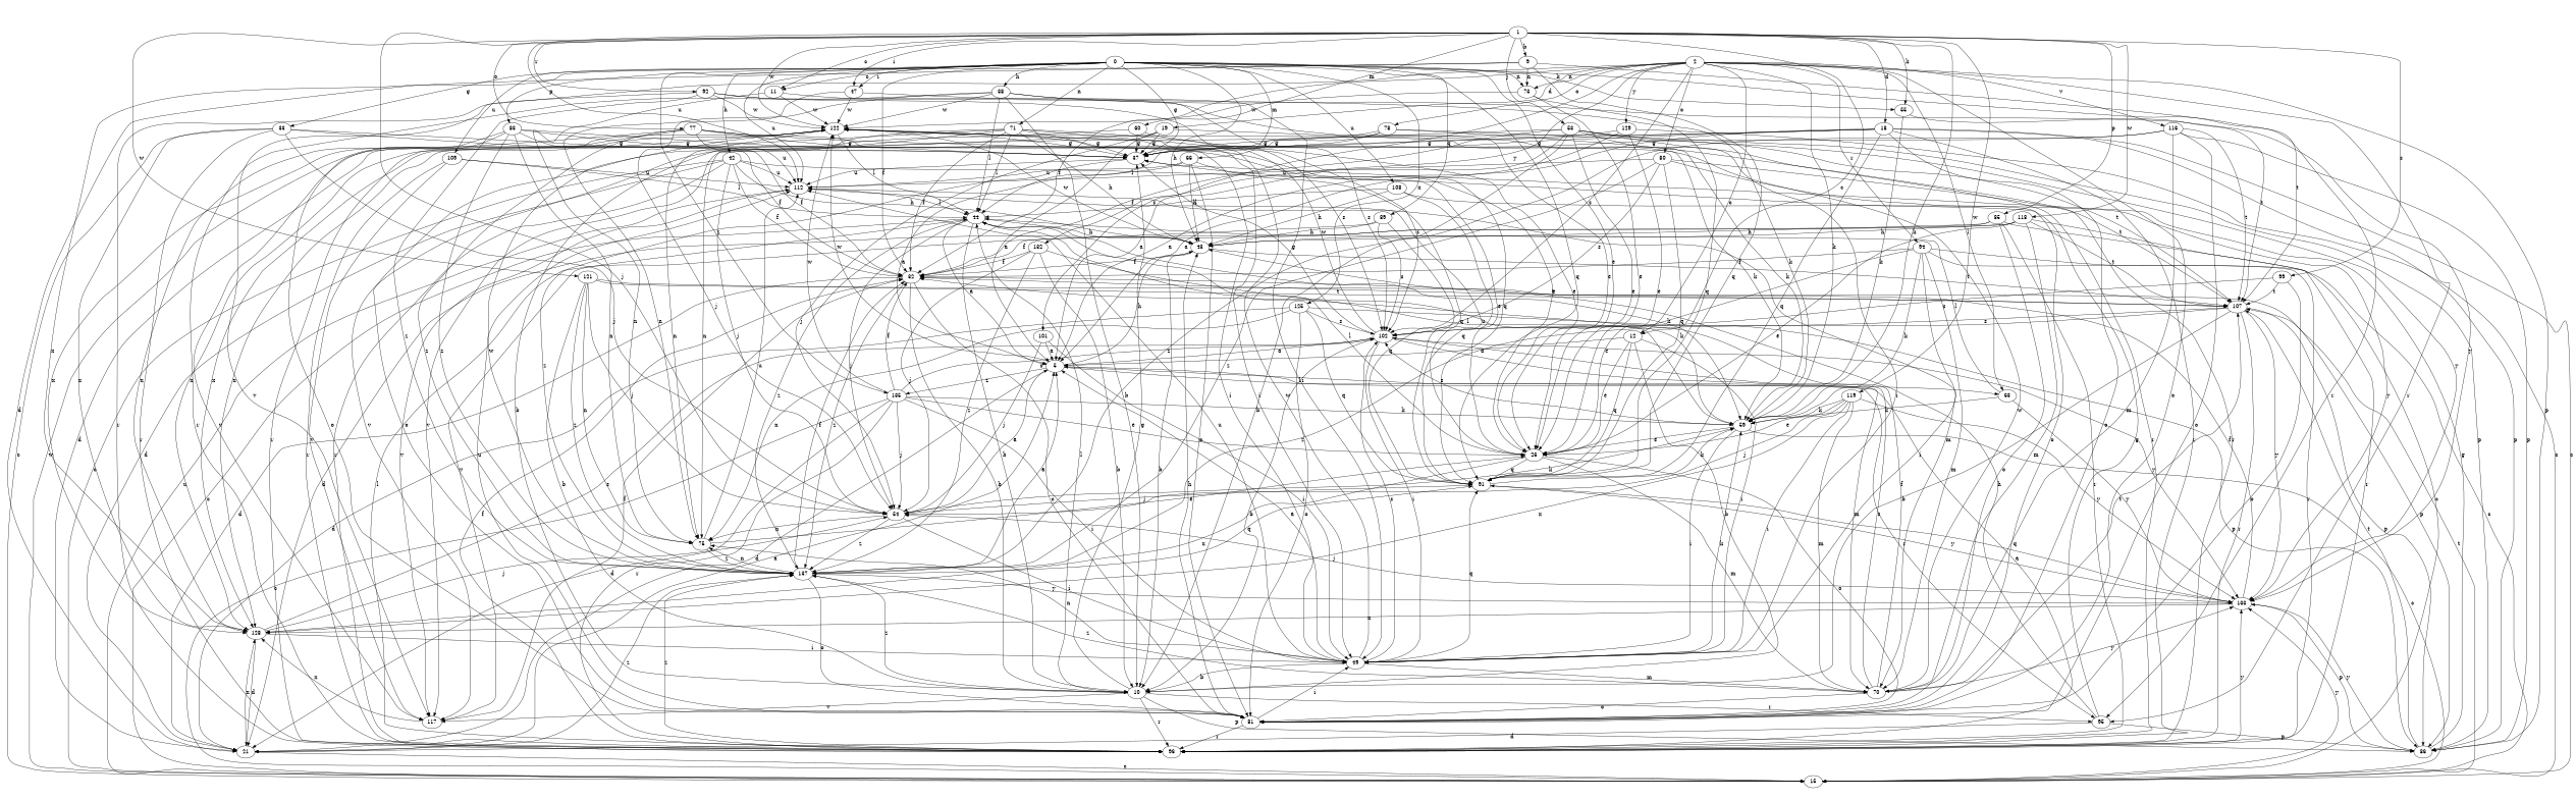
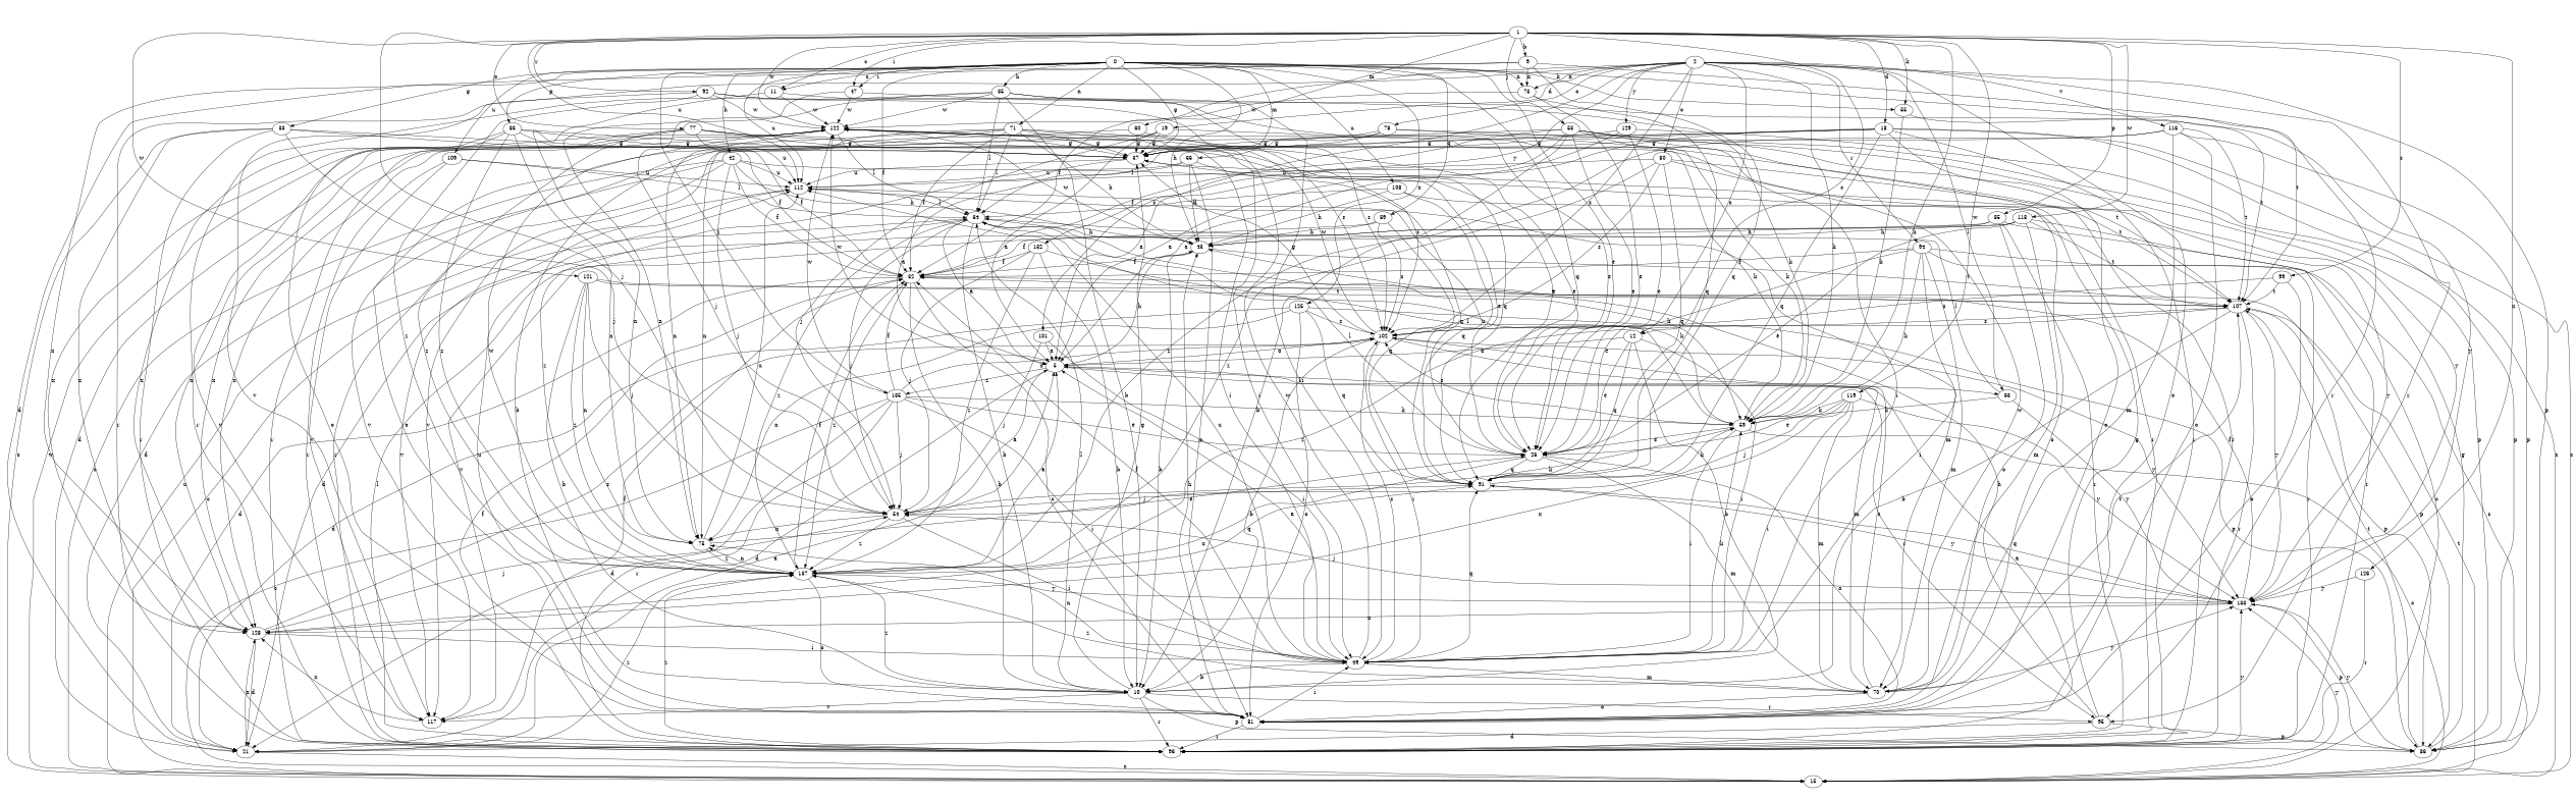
  strict digraph {
    0
    11
    26
    32
    33
    37
-   38
+   38 [label=35]
    42
    43
    47
    55
    66
    71
    73
    83
    89
    91
    107
    108
    109
    112
    125
    135
    122
    102
    75
    81
    128
-   64 [label=44]
+   64
    70
    21
    10
    137
    54
    96
    15
    49
    133
    59
    5
    117
    86
    1
    9
    12
    18
    53
    n48 [label=60]
    77
    85
    92
    99
    118
    119
    121
+   126
    95
    2
    19
    63
    78
    80
    n63 [label=94]
    101
    116
    129
    132
    0 -> 11 [label=c]
    0 -> 26 [label=e]
    0 -> 32 [label=f]
    0 -> 33 [label=g]
    0 -> 37 [label=g]
    0 -> 38 [label=h]
    0 -> 42 [label=h]
    0 -> 43 [label=h]
    0 -> 47 [label=i]
    0 -> 55 [label=k]
    0 -> 66 [label=m]
    0 -> 71 [label=n]
    0 -> 73 [label=n]
    0 -> 83 [label=p]
    0 -> 89 [label=q]
    0 -> 91 [label=q]
    0 -> 107 [label=t]
    0 -> 108 [label=u]
    0 -> 109 [label=u]
    0 -> 112 [label=u]
    0 -> 125 [label=x]
    0 -> 135 [label=z]
    11 -> 122 [label=w]
    11 -> 102 [label=s]
    11 -> 75 [label=n]
    26 -> 91 [label=q]
    26 -> 112 [label=u]
    26 -> 81 [label=o]
    26 -> 128 [label=x]
    26 -> 64 [label=l]
    26 -> 70 [label=m]
    32 -> 107 [label=t]
    32 -> 81 [label=c]
    32 -> 21 [label=d]
    32 -> 10 [label=b]
    32 -> 137 [label=z]
    33 -> 32 [label=f]
    33 -> 37 [label=g]
    33 -> 128 [label=x]
    33 -> 54 [label=j]
    33 -> 96 [label=r]
    33 -> 15 [label=c]
    37 -> 112 [label=u]
    37 -> 137 [label=z]
    38 -> 122 [label=w]
    38 -> 64 [label=l]
    38 -> 10 [label=b]
    38 -> 54 [label=j]
    38 -> 96 [label=r]
    38 -> 49 [label=i]
    38 -> 133 [label=y]
    42 -> 26 [label=e]
    42 -> 32 [label=f]
    42 -> 43 [label=h]
    42 -> 112 [label=u]
    42 -> 21 [label=d]
    42 -> 54 [label=j]
    42 -> 96 [label=r]
    42 -> 15 [label=c]
    43 -> 32 [label=f]
    43 -> 107 [label=t]
    43 -> 122 [label=w]
    43 -> 10 [label=b]
    47 -> 122 [label=w]
    47 -> 75 [label=n]
    47 -> 59 [label=k]
    55 -> 107 [label=t]
    55 -> 59 [label=k]
    66 -> 43 [label=h]
    66 -> 91 [label=q]
    66 -> 112 [label=u]
    66 -> 81 [label=o]
    66 -> 5 [label=a]
    71 -> 32 [label=f]
    71 -> 37 [label=g]
    71 -> 43 [label=h]
    71 -> 102 [label=s]
    71 -> 81 [label=o]
    71 -> 128 [label=x]
    71 -> 64 [label=l]
    71 -> 10 [label=b]
    71 -> 59 [label=k]
    73 -> 26 [label=e]
    73 -> 91 [label=q]
    73 -> 122 [label=w]
    83 -> 26 [label=e]
    83 -> 32 [label=f]
    83 -> 37 [label=g]
    83 -> 75 [label=n]
    83 -> 81 [label=o]
    83 -> 128 [label=x]
    83 -> 137 [label=z]
    89 -> 43 [label=h]
    89 -> 91 [label=q]
    89 -> 102 [label=s]
    89 -> 117 [label=v]
    91 -> 54 [label=j]
    91 -> 133 [label=y]
    91 -> 59 [label=k]
    107 -> 102 [label=s]
    107 -> 10 [label=b]
    107 -> 137 [label=z]
    107 -> 96 [label=r]
    107 -> 133 [label=y]
    107 -> 86 [label=p]
    108 -> 43 [label=h]
    108 -> 91 [label=q]
    108 -> 64 [label=l]
    108 -> 133 [label=y]
    109 -> 112 [label=u]
    109 -> 64 [label=l]
    109 -> 96 [label=r]
    109 -> 117 [label=v]
    112 -> 64 [label=l]
    112 -> 70 [label=m]
    112 -> 117 [label=v]
    125 -> 91 [label=q]
    125 -> 102 [label=s]
    125 -> 75 [label=n]
    125 -> 81 [label=o]
    125 -> 21 [label=d]
    125 -> 86 [label=p]
    135 -> 26 [label=e]
    135 -> 32 [label=f]
    135 -> 122 [label=w]
    135 -> 102 [label=s]
    135 -> 21 [label=d]
    135 -> 54 [label=j]
    135 -> 96 [label=r]
    135 -> 15 [label=c]
    135 -> 49 [label=i]
    135 -> 59 [label=k]
    122 -> 37 [label=g]
    122 -> 75 [label=n]
    122 -> 64 [label=l]
    122 -> 21 [label=d]
    122 -> 96 [label=r]
    122 -> 49 [label=i]
    102 -> 37 [label=g]
    102 -> 122 [label=w]
    102 -> 70 [label=m]
    102 -> 10 [label=b]
    102 -> 49 [label=i]
    102 -> 133 [label=y]
    102 -> 5 [label=a]
    75 -> 26 [label=e]
    75 -> 112 [label=u]
    75 -> 137 [label=z]
    81 -> 43 [label=h]
    81 -> 112 [label=u]
    81 -> 96 [label=r]
    81 -> 49 [label=i]
    128 -> 102 [label=s]
    128 -> 21 [label=d]
    128 -> 54 [label=j]
    128 -> 49 [label=i]
    64 -> 43 [label=h]
    64 -> 10 [label=b]
    64 -> 137 [label=z]
    64 -> 54 [label=j]
    64 -> 15 [label=c]
    64 -> 59 [label=k]
    64 -> 5 [label=a]
    70 -> 107 [label=t]
    70 -> 122 [label=w]
    70 -> 102 [label=s]
    70 -> 81 [label=o]
    70 -> 137 [label=z]
    70 -> 133 [label=y]
    21 -> 128 [label=x]
    21 -> 137 [label=z]
    21 -> 15 [label=c]
    21 -> 5 [label=a]
    10 -> 37 [label=g]
    10 -> 64 [label=l]
    10 -> 137 [label=z]
    10 -> 96 [label=r]
    10 -> 117 [label=v]
    10 -> 86 [label=p]
    10 -> 95 [label=r]
    137 -> 32 [label=f]
    137 -> 91 [label=q]
    137 -> 122 [label=w]
    137 -> 75 [label=n]
    137 -> 81 [label=o]
    137 -> 133 [label=y]
    137 -> 5 [label=a]
    54 -> 75 [label=n]
    54 -> 137 [label=z]
    54 -> 49 [label=i]
    54 -> 59 [label=k]
    54 -> 5 [label=a]
    96 -> 32 [label=f]
    96 -> 64 [label=l]
    96 -> 137 [label=z]
    96 -> 133 [label=y]
    96 -> 5 [label=a]
    15 -> 107 [label=t]
    15 -> 112 [label=u]
    15 -> 122 [label=w]
    15 -> 133 [label=y]
-   70 -> 32 [label=f]
+   49 -> 32 [label=f]
    49 -> 91 [label=q]
    49 -> 112 [label=u]
    49 -> 122 [label=w]
    49 -> 102 [label=s]
    49 -> 75 [label=n]
    49 -> 70 [label=m]
    49 -> 10 [label=b]
    49 -> 59 [label=k]
    49 -> 5 [label=a]
    133 -> 32 [label=f]
    133 -> 91 [label=q]
    133 -> 128 [label=x]
    133 -> 54 [label=j]
    133 -> 86 [label=p]
    59 -> 26 [label=e]
    59 -> 102 [label=s]
    59 -> 64 [label=l]
    59 -> 15 [label=c]
    59 -> 49 [label=i]
    5 -> 43 [label=h]
    5 -> 135 [label=z]
    5 -> 122 [label=w]
    5 -> 21 [label=d]
    5 -> 95 [label=r]
    5 -> 63 [label=l]
    117 -> 32 [label=f]
    117 -> 128 [label=x]
    86 -> 37 [label=g]
    86 -> 107 [label=t]
    86 -> 133 [label=y]
    1 -> 11 [label=c]
    1 -> 47 [label=i]
    1 -> 55 [label=k]
    1 -> 112 [label=u]
    1 -> 122 [label=w]
    1 -> 54 [label=j]
    1 -> 59 [label=k]
    1 -> 9 [label=b]
    1 -> 12 [label=c]
    1 -> 18 [label=d]
    1 -> 53 [label=j]
    1 -> n48 [label=m]
    1 -> 77 [label=o]
    1 -> 85 [label=p]
    1 -> 92 [label=r]
    1 -> 99 [label=s]
    1 -> 118 [label=w]
    1 -> 119 [label=w]
    1 -> 121 [label=w]
+   1 -> 126 [label=x]
    9 -> 73 [label=n]
    9 -> 91 [label=q]
    9 -> 128 [label=x]
    9 -> 21 [label=d]
    9 -> 95 [label=r]
    12 -> 26 [label=e]
    12 -> 91 [label=q]
    12 -> 10 [label=b]
    12 -> 49 [label=i]
    12 -> 5 [label=a]
    18 -> 37 [label=g]
    18 -> 91 [label=q]
    18 -> 81 [label=o]
    18 -> 128 [label=x]
    18 -> 96 [label=r]
    18 -> 15 [label=c]
    18 -> 5 [label=a]
    18 -> 117 [label=v]
    18 -> 86 [label=p]
    53 -> 26 [label=e]
    53 -> 32 [label=f]
    53 -> 37 [label=g]
    53 -> 107 [label=t]
    53 -> 10 [label=b]
    53 -> 96 [label=r]
    53 -> 49 [label=i]
    53 -> 5 [label=a]
    53 -> 86 [label=p]
    n48 -> 26 [label=e]
    n48 -> 37 [label=g]
    n48 -> 128 [label=x]
    77 -> 37 [label=g]
    77 -> 91 [label=q]
    77 -> 112 [label=u]
    77 -> 128 [label=x]
    77 -> 137 [label=z]
    77 -> 49 [label=i]
    77 -> 117 [label=v]
    85 -> 32 [label=f]
    85 -> 43 [label=h]
    85 -> 81 [label=o]
    85 -> 96 [label=r]
    85 -> 15 [label=c]
    92 -> 26 [label=e]
    92 -> 122 [label=w]
    92 -> 102 [label=s]
    92 -> 137 [label=z]
    92 -> 96 [label=r]
    99 -> 107 [label=t]
    99 -> 102 [label=s]
    99 -> 81 [label=o]
    118 -> 26 [label=e]
    118 -> 43 [label=h]
    118 -> 107 [label=t]
    118 -> 70 [label=m]
    118 -> 21 [label=d]
    118 -> 96 [label=r]
    119 -> 26 [label=e]
    119 -> 128 [label=x]
    119 -> 70 [label=m]
    119 -> 54 [label=j]
    119 -> 49 [label=i]
    119 -> 133 [label=y]
    119 -> 59 [label=k]
    121 -> 107 [label=t]
    121 -> 75 [label=n]
    121 -> 10 [label=b]
    121 -> 137 [label=z]
    121 -> 54 [label=j]
    121 -> 86 [label=p]
+   126 -> 96 [label=r]
+   126 -> 133 [label=y]
    95 -> 37 [label=g]
    95 -> 43 [label=h]
    95 -> 21 [label=d]
    95 -> 86 [label=p]
    2 -> 32 [label=f]
    2 -> 73 [label=n]
    2 -> 102 [label=s]
    2 -> 81 [label=o]
    2 -> 59 [label=k]
    2 -> 117 [label=v]
    2 -> 86 [label=p]
    2 -> 12 [label=c]
    2 -> 95 [label=r]
    2 -> 19 [label=d]
    2 -> 63 [label=l]
    2 -> 78 [label=o]
    2 -> 80 [label=o]
    2 -> n63 [label=r]
    2 -> 101 [label=s]
    2 -> 116 [label=v]
    2 -> 129 [label=y]
    2 -> 132 [label=y]
    19 -> 37 [label=g]
    19 -> 75 [label=n]
    19 -> 54 [label=j]
    19 -> 59 [label=k]
    19 -> 5 [label=a]
    63 -> 64 [label=l]
    63 -> 133 [label=y]
    63 -> 59 [label=k]
    78 -> 37 [label=g]
    78 -> 64 [label=l]
    78 -> 96 [label=r]
    78 -> 133 [label=y]
    78 -> 117 [label=v]
    80 -> 91 [label=q]
    80 -> 107 [label=t]
    80 -> 112 [label=u]
    80 -> 102 [label=s]
    80 -> 81 [label=o]
    80 -> 137 [label=z]
    n63 -> 26 [label=e]
    n63 -> 32 [label=f]
    n63 -> 70 [label=m]
    n63 -> 96 [label=r]
    n63 -> 15 [label=c]
    n63 -> 49 [label=i]
    n63 -> 59 [label=k]
    101 -> 54 [label=j]
    101 -> 49 [label=i]
    101 -> 5 [label=a]
    116 -> 37 [label=g]
    116 -> 107 [label=t]
    116 -> 81 [label=o]
    116 -> 70 [label=m]
    116 -> 137 [label=z]
    116 -> 86 [label=p]
    129 -> 26 [label=e]
    129 -> 37 [label=g]
    129 -> 15 [label=c]
    129 -> 5 [label=a]
    132 -> 32 [label=f]
    132 -> 10 [label=b]
    132 -> 137 [label=z]
    132 -> 54 [label=j]
    132 -> 59 [label=k]
  }
